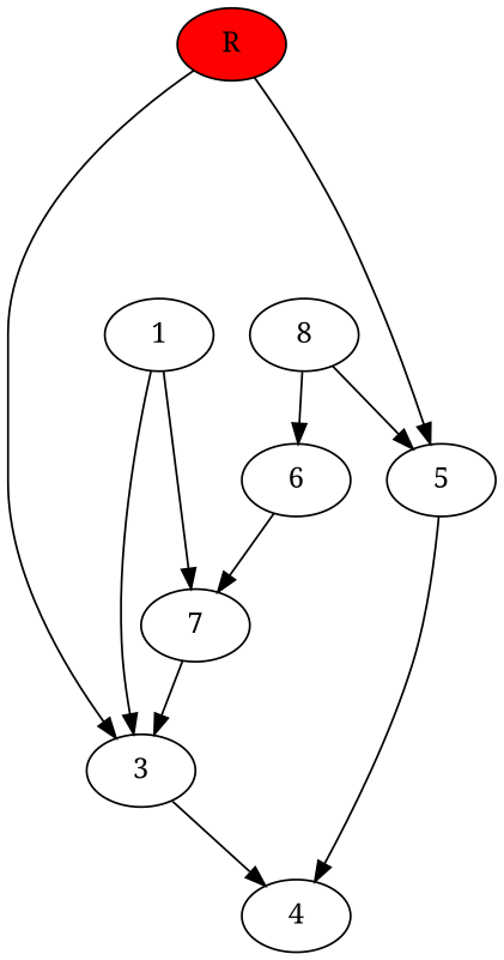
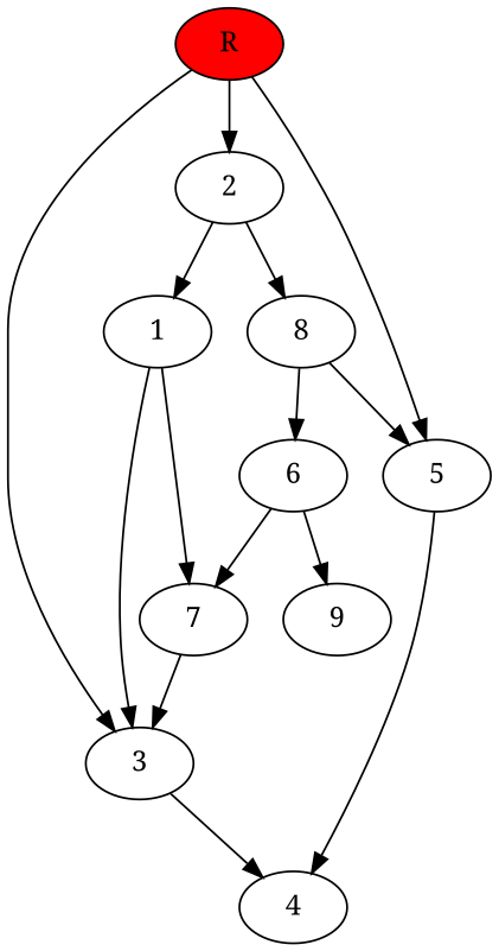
  digraph {
    fontname="Noto Serif"
    node [fontname="Noto Serif"]
    edge [fontname="Noto Serif"]
    1
    3
    7
    4
+   2
    8
    5
    6
+   9
    R [fillcolor="#ff0000" style=filled]
    1 -> 3
    1 -> 7
    3 -> 4
    7 -> 3
+   2 -> 1
+   2 -> 8
    8 -> 5
    8 -> 6
    5 -> 4
    6 -> 7
+   6 -> 9
    R -> 3
+   R -> 2
    R -> 5
  }
